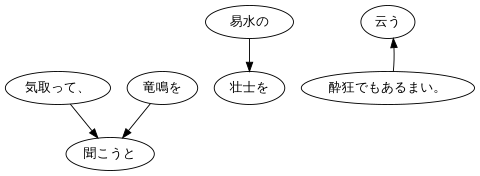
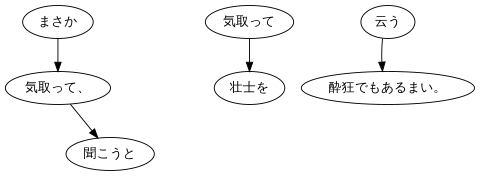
  digraph {
    fontname="DejaVu Serif"
    node [fontname="DejaVu Serif"]
    edge [fontname="DejaVu Serif"]
+   n1 [label="まさか"]
    n2 [label="気取って、"]
    n3 [label="聞こうと"]
-   n4 [label="易水の"]
+   n4 [label="気取って"]
    n5 [label="壮士を"]
-   n6 [label="竜鳴を"]
    n7 [label="云う"]
    n8 [label="酔狂でもあるまい。"]
+   n1 -> n2
    n2 -> n3
    n4 -> n5
-   n6 -> n3
-   n8 -> n7
+   n7 -> n8
  }
